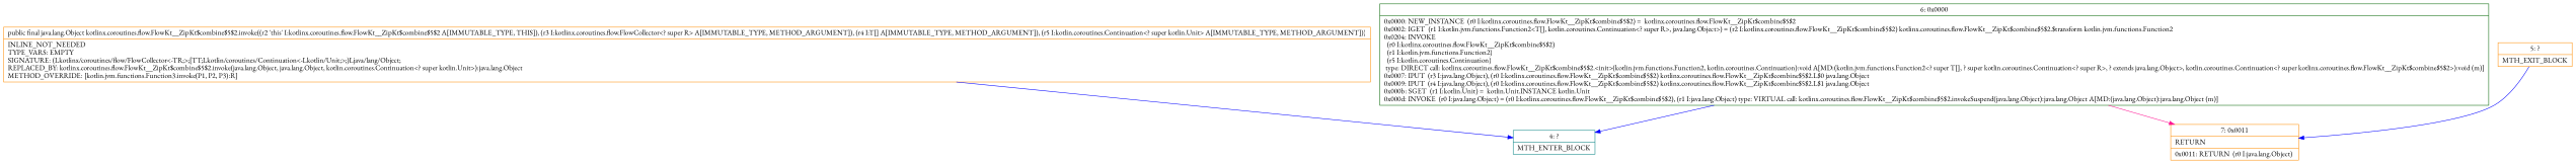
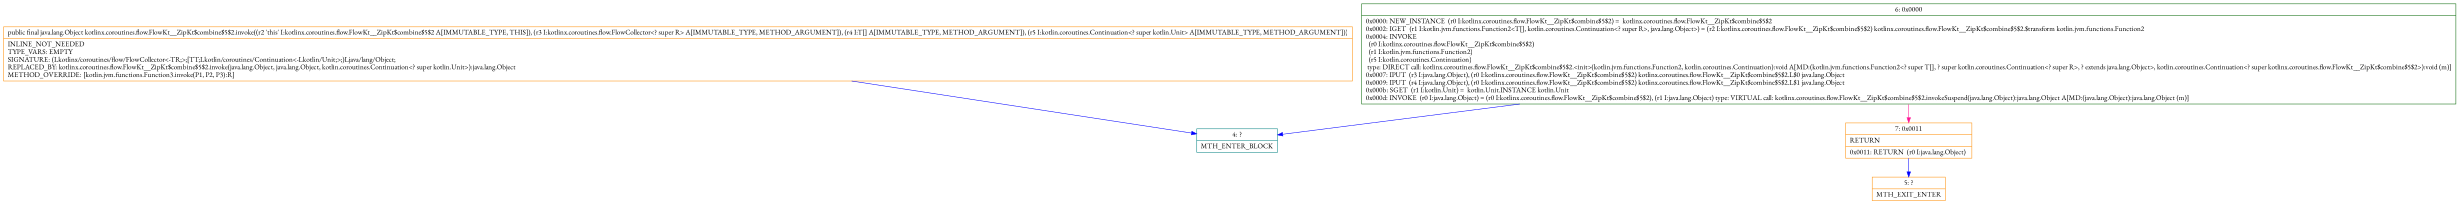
  digraph {
    fontname="EB Garamond"
    node [color=darkorange fontname="EB Garamond" shape=record]
    edge [color=blue fontname="EB Garamond"]
    n1 [color=teal label="{4\:\ ?|MTH_ENTER_BLOCK\l}"]
-   n2 [color=darkgreen label="{6\:\ 0x0000|0x0000: NEW_INSTANCE  (r0 I:kotlinx.coroutines.flow.FlowKt__ZipKt$combine$5$2) =  kotlinx.coroutines.flow.FlowKt__ZipKt$combine$5$2 \l0x0002: IGET  (r1 I:kotlin.jvm.functions.Function2\<T[], kotlin.coroutines.Continuation\<? super R\>, java.lang.Object\>) = (r2 I:kotlinx.coroutines.flow.FlowKt__ZipKt$combine$5$2) kotlinx.coroutines.flow.FlowKt__ZipKt$combine$5$2.$transform kotlin.jvm.functions.Function2 \l0x0204: INVOKE  \l  (r0 I:kotlinx.coroutines.flow.FlowKt__ZipKt$combine$5$2)\l  (r1 I:kotlin.jvm.functions.Function2)\l  (r5 I:kotlin.coroutines.Continuation)\l type: DIRECT call: kotlinx.coroutines.flow.FlowKt__ZipKt$combine$5$2.\<init\>(kotlin.jvm.functions.Function2, kotlin.coroutines.Continuation):void A[MD:(kotlin.jvm.functions.Function2\<? super T[], ? super kotlin.coroutines.Continuation\<? super R\>, ? extends java.lang.Object\>, kotlin.coroutines.Continuation\<? super kotlinx.coroutines.flow.FlowKt__ZipKt$combine$5$2\>):void (m)]\l0x0007: IPUT  (r3 I:java.lang.Object), (r0 I:kotlinx.coroutines.flow.FlowKt__ZipKt$combine$5$2) kotlinx.coroutines.flow.FlowKt__ZipKt$combine$5$2.L$0 java.lang.Object \l0x0009: IPUT  (r4 I:java.lang.Object), (r0 I:kotlinx.coroutines.flow.FlowKt__ZipKt$combine$5$2) kotlinx.coroutines.flow.FlowKt__ZipKt$combine$5$2.L$1 java.lang.Object \l0x000b: SGET  (r1 I:kotlin.Unit) =  kotlin.Unit.INSTANCE kotlin.Unit \l0x000d: INVOKE  (r0 I:java.lang.Object) = (r0 I:kotlinx.coroutines.flow.FlowKt__ZipKt$combine$5$2), (r1 I:java.lang.Object) type: VIRTUAL call: kotlinx.coroutines.flow.FlowKt__ZipKt$combine$5$2.invokeSuspend(java.lang.Object):java.lang.Object A[MD:(java.lang.Object):java.lang.Object (m)]\l}"]
+   n2 [color=darkgreen label="{6\:\ 0x0000|0x0000: NEW_INSTANCE  (r0 I:kotlinx.coroutines.flow.FlowKt__ZipKt$combine$5$2) =  kotlinx.coroutines.flow.FlowKt__ZipKt$combine$5$2 \l0x0002: IGET  (r1 I:kotlin.jvm.functions.Function2\<T[], kotlin.coroutines.Continuation\<? super R\>, java.lang.Object\>) = (r2 I:kotlinx.coroutines.flow.FlowKt__ZipKt$combine$5$2) kotlinx.coroutines.flow.FlowKt__ZipKt$combine$5$2.$transform kotlin.jvm.functions.Function2 \l0x0004: INVOKE  \l  (r0 I:kotlinx.coroutines.flow.FlowKt__ZipKt$combine$5$2)\l  (r1 I:kotlin.jvm.functions.Function2)\l  (r5 I:kotlin.coroutines.Continuation)\l type: DIRECT call: kotlinx.coroutines.flow.FlowKt__ZipKt$combine$5$2.\<init\>(kotlin.jvm.functions.Function2, kotlin.coroutines.Continuation):void A[MD:(kotlin.jvm.functions.Function2\<? super T[], ? super kotlin.coroutines.Continuation\<? super R\>, ? extends java.lang.Object\>, kotlin.coroutines.Continuation\<? super kotlinx.coroutines.flow.FlowKt__ZipKt$combine$5$2\>):void (m)]\l0x0007: IPUT  (r3 I:java.lang.Object), (r0 I:kotlinx.coroutines.flow.FlowKt__ZipKt$combine$5$2) kotlinx.coroutines.flow.FlowKt__ZipKt$combine$5$2.L$0 java.lang.Object \l0x0009: IPUT  (r4 I:java.lang.Object), (r0 I:kotlinx.coroutines.flow.FlowKt__ZipKt$combine$5$2) kotlinx.coroutines.flow.FlowKt__ZipKt$combine$5$2.L$1 java.lang.Object \l0x000b: SGET  (r1 I:kotlin.Unit) =  kotlin.Unit.INSTANCE kotlin.Unit \l0x000d: INVOKE  (r0 I:java.lang.Object) = (r0 I:kotlinx.coroutines.flow.FlowKt__ZipKt$combine$5$2), (r1 I:java.lang.Object) type: VIRTUAL call: kotlinx.coroutines.flow.FlowKt__ZipKt$combine$5$2.invokeSuspend(java.lang.Object):java.lang.Object A[MD:(java.lang.Object):java.lang.Object (m)]\l}"]
    n3 [label="{7\:\ 0x0011|RETURN\l|0x0011: RETURN  (r0 I:java.lang.Object) \l}"]
-   n4 [label="{5\:\ ?|MTH_EXIT_BLOCK\l}"]
+   n4 [label="{5\:\ ?|MTH_EXIT_ENTER\l}"]
    n5 [label="{public final java.lang.Object kotlinx.coroutines.flow.FlowKt__ZipKt$combine$5$2.invoke((r2 'this' I:kotlinx.coroutines.flow.FlowKt__ZipKt$combine$5$2 A[IMMUTABLE_TYPE, THIS]), (r3 I:kotlinx.coroutines.flow.FlowCollector\<? super R\> A[IMMUTABLE_TYPE, METHOD_ARGUMENT]), (r4 I:T[] A[IMMUTABLE_TYPE, METHOD_ARGUMENT]), (r5 I:kotlin.coroutines.Continuation\<? super kotlin.Unit\> A[IMMUTABLE_TYPE, METHOD_ARGUMENT]))  | INLINE_NOT_NEEDED\lTYPE_VARS: EMPTY\lSIGNATURE: (Lkotlinx\/coroutines\/flow\/FlowCollector\<\-TR;\>;[TT;Lkotlin\/coroutines\/Continuation\<\-Lkotlin\/Unit;\>;)Ljava\/lang\/Object;\lREPLACED_BY: kotlinx.coroutines.flow.FlowKt__ZipKt$combine$5$2.invoke(java.lang.Object, java.lang.Object, kotlin.coroutines.Continuation\<? super kotlin.Unit\>):java.lang.Object\lMETHOD_OVERRIDE: [kotlin.jvm.functions.Function3.invoke(P1, P2, P3):R]\l}"]
    n2 -> n1
    n2 -> n3 [color=deeppink]
-   n4 -> n3
+   n3 -> n4
    n5 -> n1
  }
